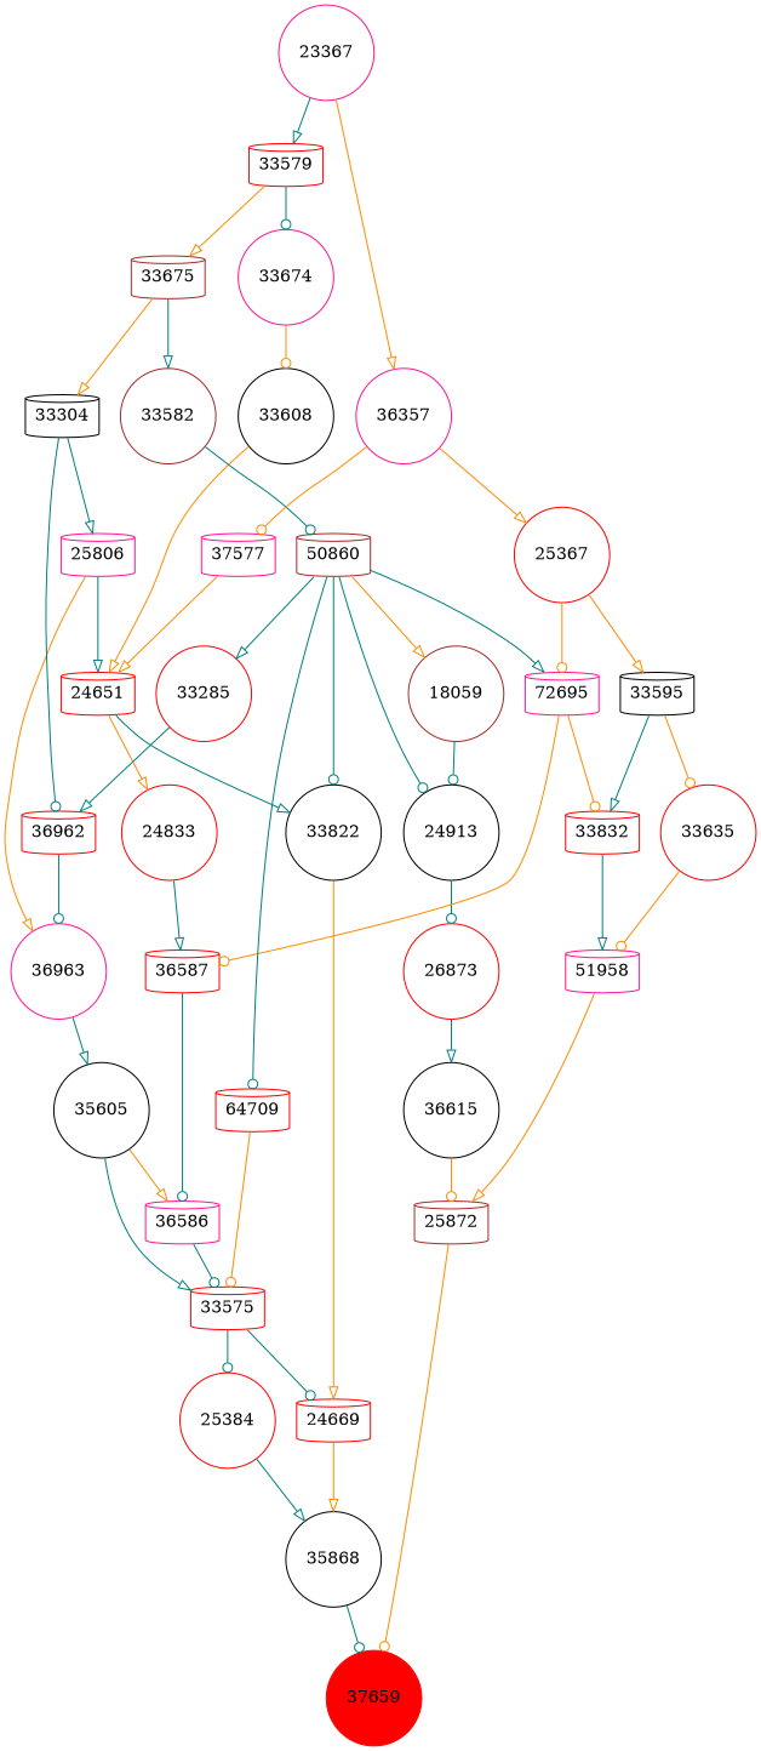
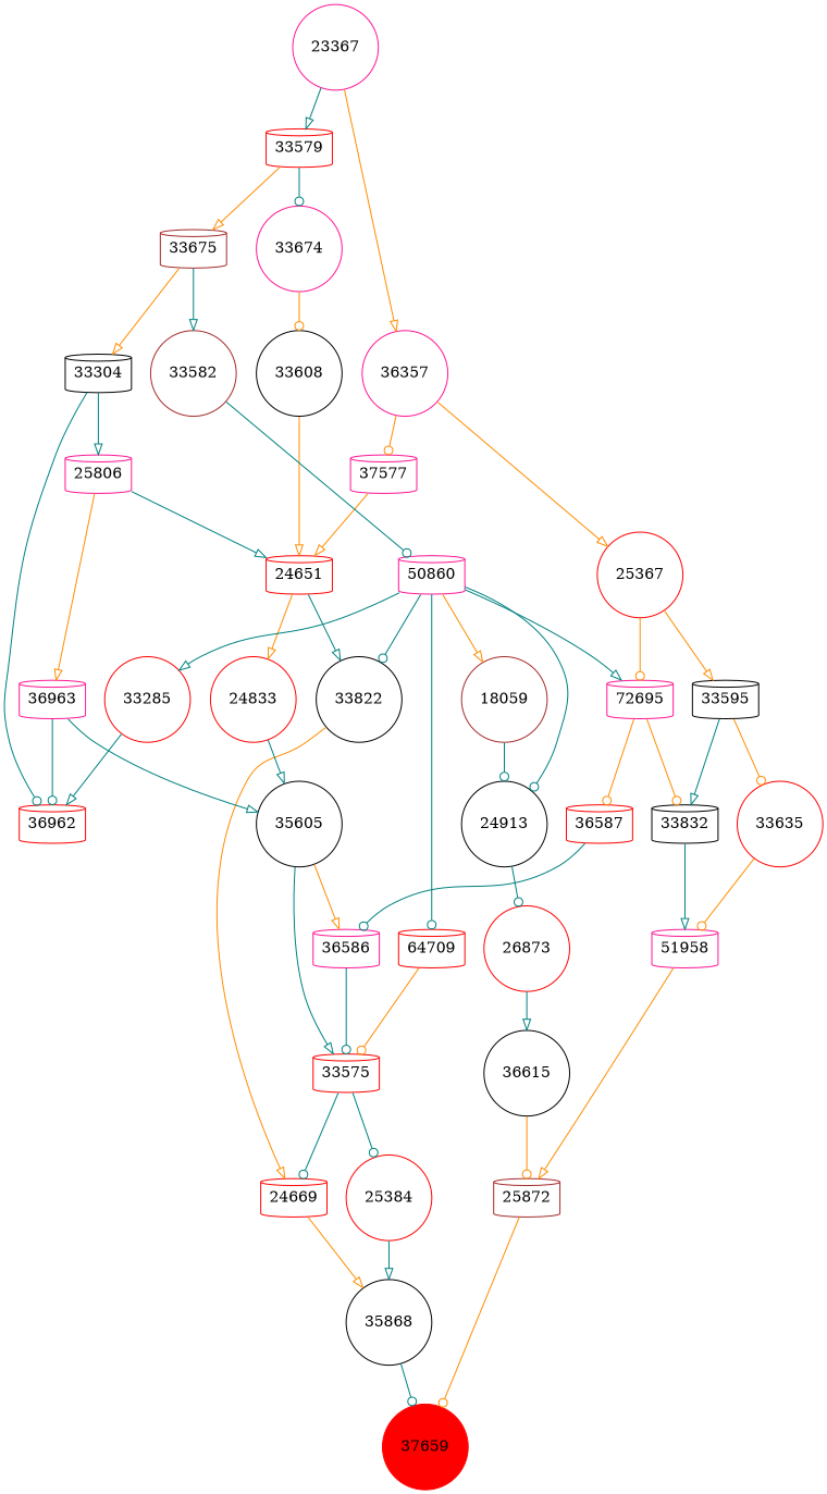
  strict digraph {
    node [color=red shape=circle]
    edge [arrowhead=onormal color=teal]
    n1 [fillcolor=red label=37659 style=filled]
    n2 [color=brown label=25872 shape=cylinder]
    n3 [color=black label=35868]
    n4 [color=black label=36615]
    n5 [color=deeppink label=51958 shape=cylinder]
    n6 [label=25384]
    n7 [label=24669 shape=cylinder]
    n8 [label=26873]
-   n9 [label=33832 shape=cylinder]
+   n9 [color=black label=33832 shape=cylinder]
    n10 [label=33635]
    n11 [label=33575 shape=cylinder]
    n12 [color=black label=33822]
    n13 [color=black label=24913]
    n14 [color=deeppink label=72695 shape=cylinder]
    n15 [label=36587 shape=cylinder]
    n16 [color=deeppink label=36586 shape=cylinder]
    n17 [color=black label=33595 shape=cylinder]
    n18 [color=black label=35605]
    n19 [label=64709 shape=cylinder]
    n20 [label=24651 shape=cylinder]
    n21 [label=24833]
-   n22 [color=brown label=50860 shape=cylinder]
+   n22 [color=deeppink label=50860 shape=cylinder]
    n23 [color=brown label=18059]
    n24 [label=33285]
    n25 [label=36962 shape=cylinder]
    n26 [label=25367]
-   n27 [color=deeppink label=36963]
+   n27 [color=deeppink label=36963 shape=cylinder]
    n28 [color=deeppink label=25806 shape=cylinder]
    n29 [color=black label=33608]
    n30 [color=deeppink label=37577 shape=cylinder]
    n31 [color=brown label=33582]
    n32 [color=deeppink label=36357]
    n33 [color=black label=33304 shape=cylinder]
    n34 [color=deeppink label=33674]
    n35 [color=brown label=33675 shape=cylinder]
    n36 [color=deeppink label=23367]
    n37 [label=33579 shape=cylinder]
    n2 -> n1 [arrowhead=odot color=darkorange]
    n3 -> n1 [arrowhead=odot]
    n4 -> n2 [arrowhead=odot color=darkorange]
    n5 -> n2 [color=darkorange]
    n6 -> n3
    n7 -> n3 [color=darkorange]
    n8 -> n4
    n9 -> n5
    n10 -> n5 [arrowhead=odot color=darkorange]
    n11 -> n6 [arrowhead=odot]
    n11 -> n7 [arrowhead=odot]
    n12 -> n7 [color=darkorange]
    n13 -> n8 [arrowhead=odot]
    n14 -> n9 [arrowhead=odot color=darkorange]
    n14 -> n15 [arrowhead=odot color=darkorange]
    n15 -> n16 [arrowhead=odot]
    n16 -> n11 [arrowhead=odot]
    n17 -> n9
    n17 -> n10 [arrowhead=odot color=darkorange]
    n18 -> n11
    n18 -> n16 [color=darkorange]
    n19 -> n11 [arrowhead=odot color=darkorange]
    n20 -> n12
    n20 -> n21 [color=darkorange]
-   n21 -> n15
+   n21 -> n18
    n22 -> n12 [arrowhead=odot]
    n22 -> n13 [arrowhead=odot]
    n22 -> n14
    n22 -> n19 [arrowhead=odot]
    n22 -> n23 [color=darkorange]
    n22 -> n24
    n23 -> n13 [arrowhead=odot]
    n24 -> n25
-   n25 -> n27 [arrowhead=odot]
+   n27 -> n25 [arrowhead=odot]
    n26 -> n14 [arrowhead=odot color=darkorange]
    n26 -> n17 [color=darkorange]
    n27 -> n18
    n28 -> n20
    n28 -> n27 [color=darkorange]
    n29 -> n20 [color=darkorange]
    n30 -> n20 [color=darkorange]
    n31 -> n22 [arrowhead=odot]
    n32 -> n26 [color=darkorange]
    n32 -> n30 [arrowhead=odot color=darkorange]
    n33 -> n25 [arrowhead=odot]
    n33 -> n28
    n34 -> n29 [arrowhead=odot color=darkorange]
    n35 -> n31
    n35 -> n33 [color=darkorange]
    n36 -> n32 [color=darkorange]
    n36 -> n37
    n37 -> n34 [arrowhead=odot]
    n37 -> n35 [color=darkorange]
  }
